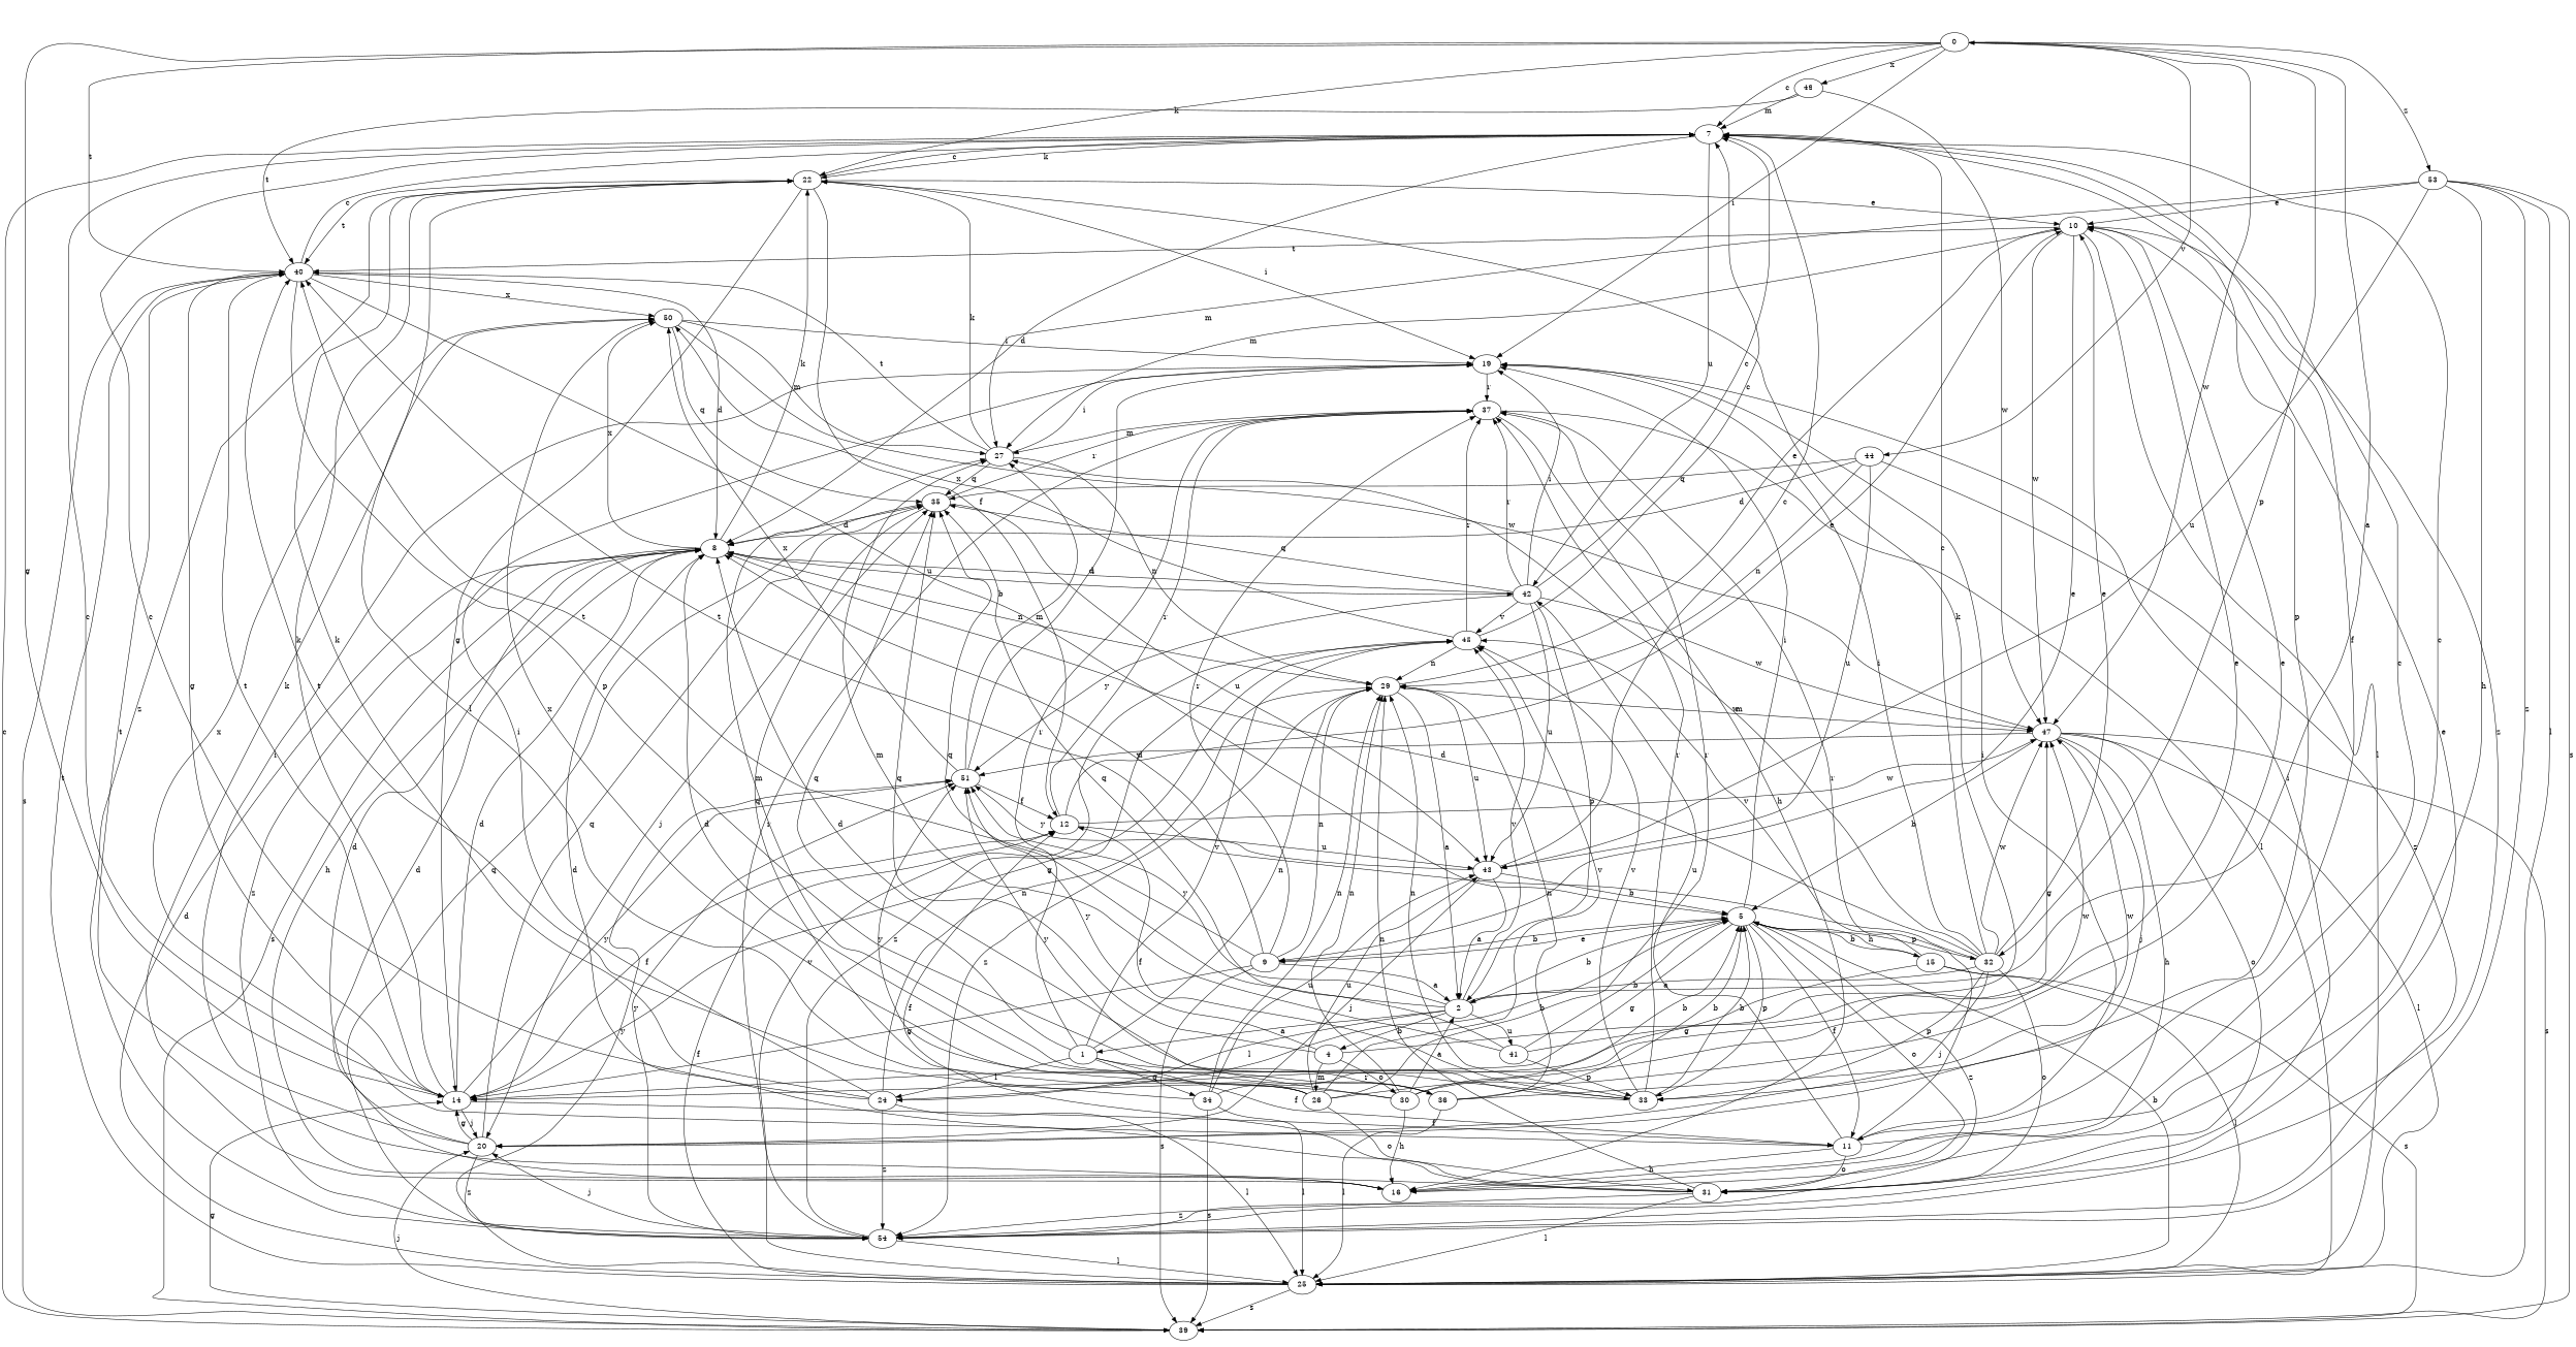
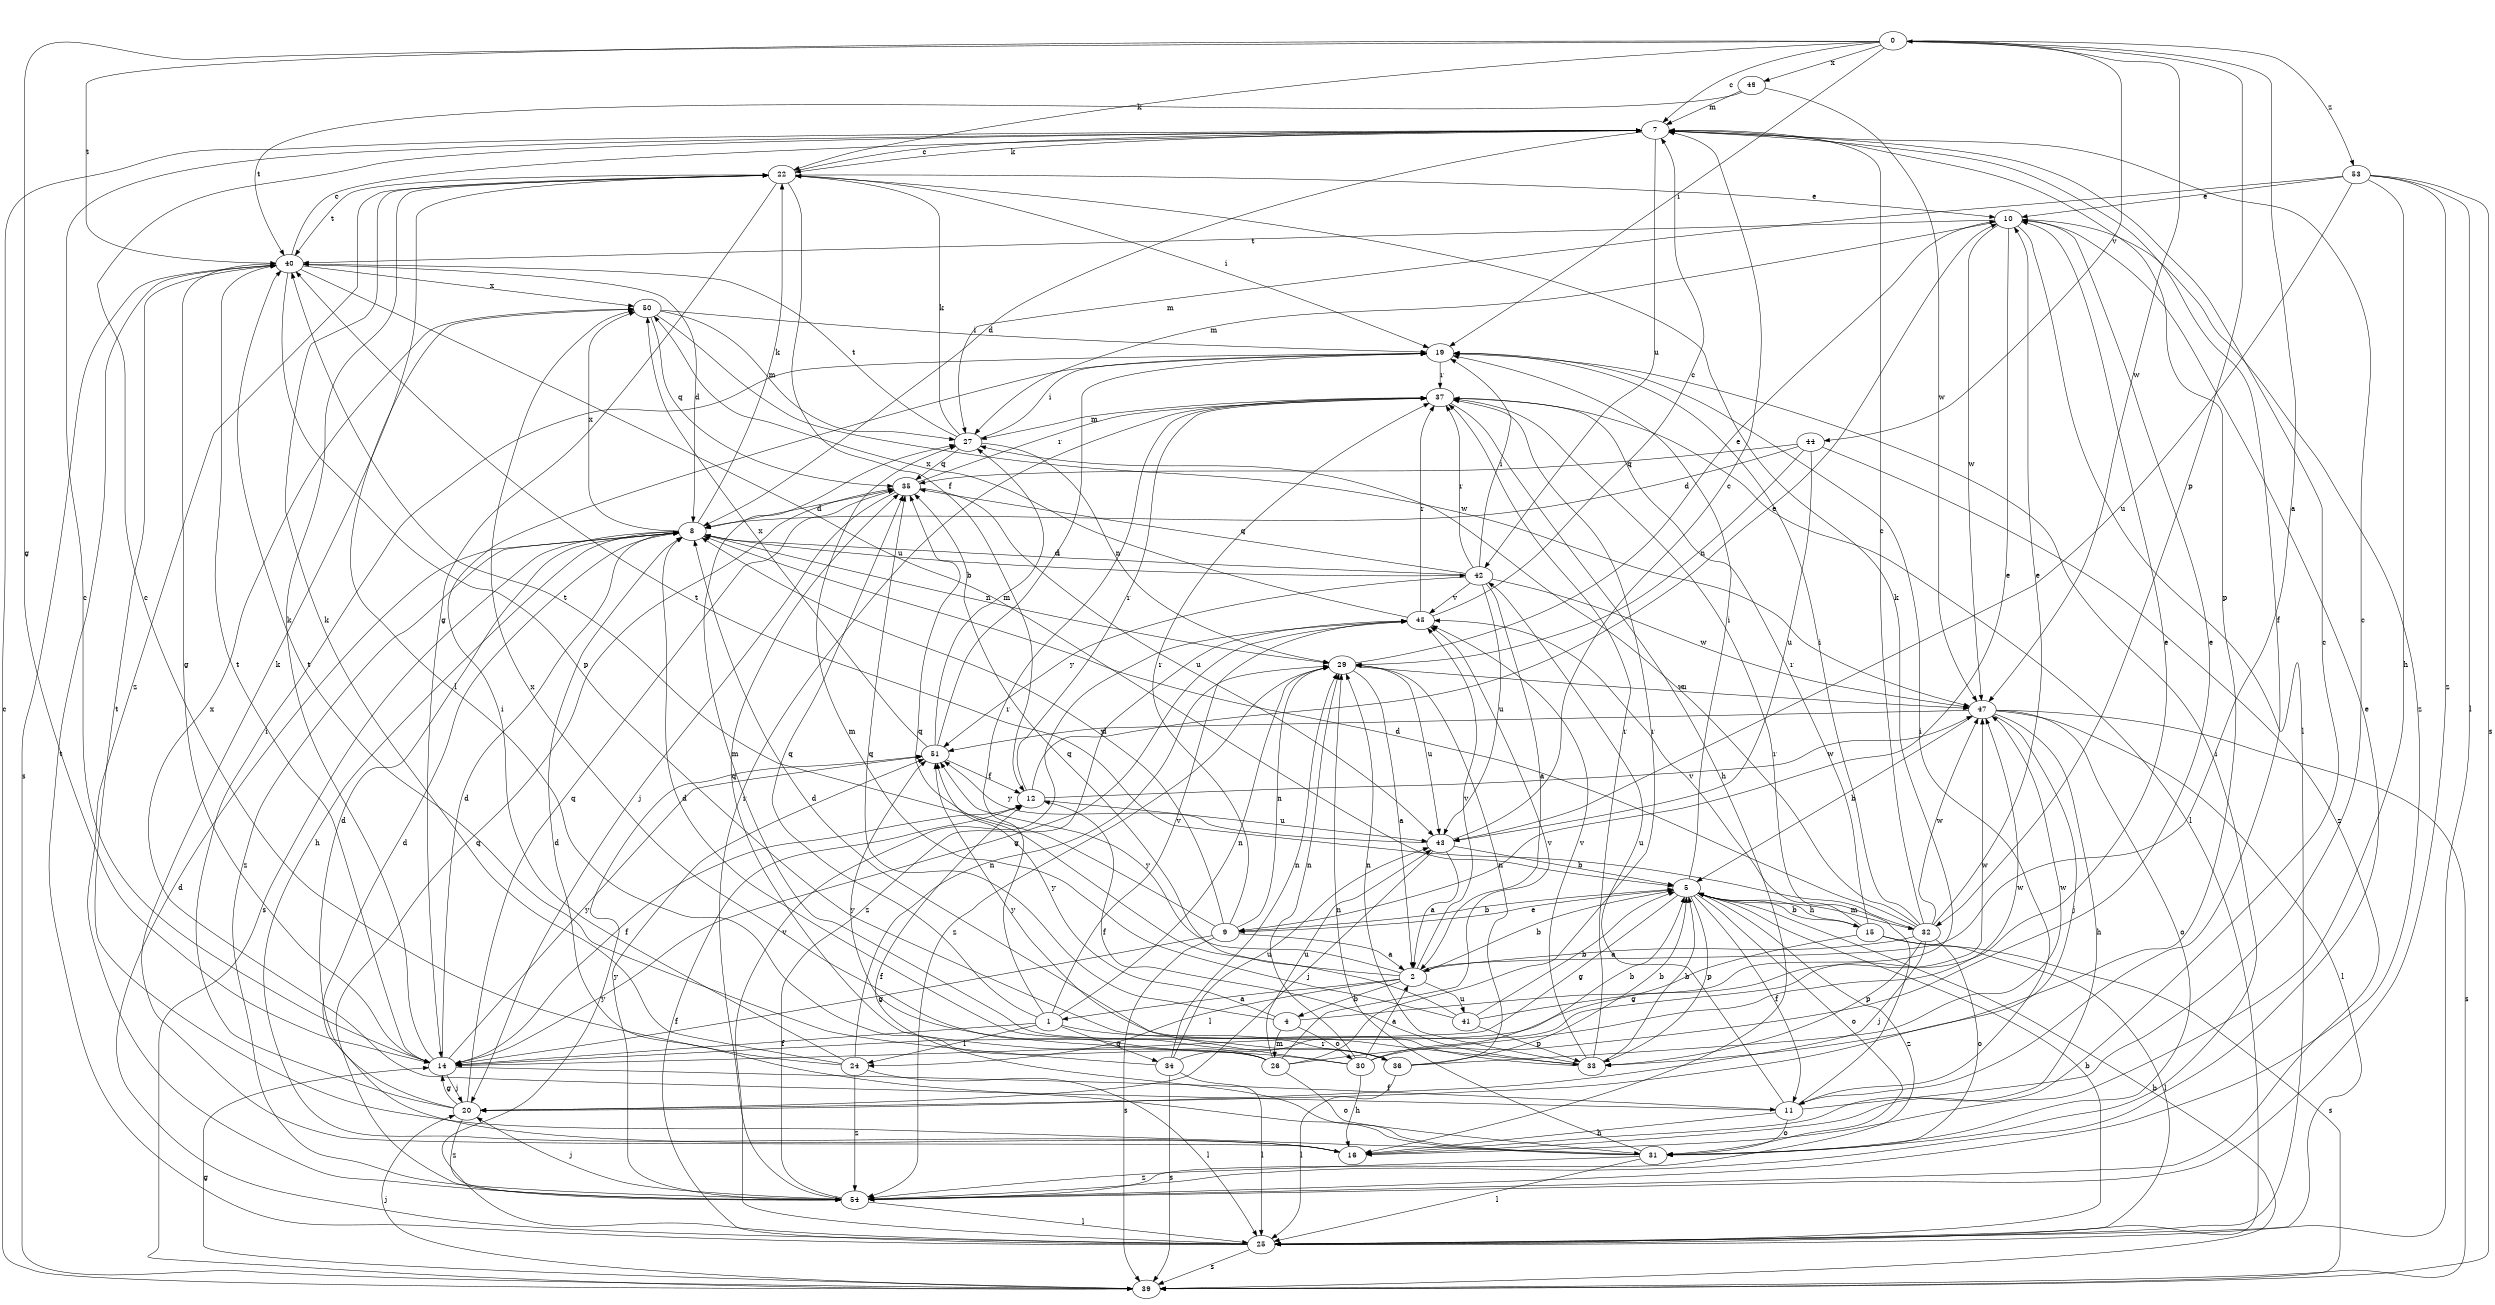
  strict digraph {
    0
    7
    14
    19
    22
    32
    40
    44
    47
    49
    53
    11
    33
    8
    42
    51
    12
    20
    37
    54
    10
    2
    31
    27
    5
    39
    50
    29
    35
    43
    16
    25
    1
    24
    34
    36
    45
    4
    41
    26
    30
    9
    15
    0 -> 7 [label=c]
    0 -> 14 [label=g]
    0 -> 19 [label=i]
    0 -> 22 [label=k]
    0 -> 32 [label=p]
    0 -> 40 [label=t]
    0 -> 44 [label=v]
    0 -> 47 [label=w]
    0 -> 49 [label=x]
    0 -> 53 [label=z]
    7 -> 22 [label=k]
    7 -> 11 [label=f]
    7 -> 33 [label=p]
    7 -> 8 [label=d]
    7 -> 42 [label=u]
    14 -> 7 [label=c]
    14 -> 22 [label=k]
    14 -> 40 [label=t]
    14 -> 11 [label=f]
    14 -> 8 [label=d]
    14 -> 51 [label=y]
    14 -> 12 [label=f]
    14 -> 20 [label=j]
    19 -> 37 [label=r]
    22 -> 7 [label=c]
    22 -> 14 [label=g]
    22 -> 19 [label=i]
    22 -> 40 [label=t]
    22 -> 12 [label=f]
    22 -> 54 [label=z]
    22 -> 10 [label=e]
    32 -> 7 [label=c]
    32 -> 19 [label=i]
    32 -> 40 [label=t]
    32 -> 47 [label=w]
    32 -> 33 [label=p]
    32 -> 8 [label=d]
    32 -> 20 [label=j]
    32 -> 10 [label=e]
    32 -> 2 [label=a]
    32 -> 31 [label=o]
-   32 -> 27 [label=m]
+   32 -> 27 [label=u]
    40 -> 7 [label=c]
    40 -> 14 [label=g]
    40 -> 33 [label=p]
    40 -> 8 [label=d]
    40 -> 5 [label=b]
    40 -> 39 [label=s]
    40 -> 50 [label=x]
    44 -> 8 [label=d]
    44 -> 54 [label=z]
    44 -> 29 [label=n]
    44 -> 35 [label=q]
    44 -> 43 [label=u]
    47 -> 51 [label=y]
    47 -> 20 [label=j]
    47 -> 31 [label=o]
    47 -> 5 [label=b]
    47 -> 39 [label=s]
    47 -> 16 [label=h]
    47 -> 25 [label=l]
    49 -> 7 [label=m]
    49 -> 40 [label=t]
    49 -> 47 [label=w]
    53 -> 54 [label=z]
    53 -> 10 [label=e]
    53 -> 27 [label=m]
    53 -> 39 [label=s]
    53 -> 43 [label=u]
    53 -> 16 [label=h]
    53 -> 25 [label=l]
    11 -> 7 [label=c]
    11 -> 19 [label=i]
    11 -> 42 [label=u]
    11 -> 37 [label=r]
    11 -> 31 [label=o]
    11 -> 50 [label=x]
    11 -> 16 [label=h]
    33 -> 8 [label=d]
    33 -> 12 [label=f]
    33 -> 37 [label=r]
    33 -> 5 [label=b]
    33 -> 29 [label=n]
    33 -> 45 [label=v]
    8 -> 22 [label=k]
    8 -> 42 [label=u]
    8 -> 54 [label=z]
    8 -> 39 [label=s]
    8 -> 50 [label=x]
    8 -> 29 [label=n]
    8 -> 16 [label=h]
-   42 -> 7 [label=c]
    42 -> 19 [label=i]
    42 -> 47 [label=w]
    42 -> 8 [label=d]
    42 -> 51 [label=y]
    42 -> 37 [label=r]
-   42 -> 2 [label=p]
+   42 -> 2 [label=a]
    42 -> 35 [label=q]
    42 -> 43 [label=u]
    42 -> 45 [label=v]
    51 -> 19 [label=i]
    51 -> 12 [label=f]
    51 -> 27 [label=m]
    51 -> 50 [label=x]
    12 -> 47 [label=w]
    12 -> 37 [label=r]
    12 -> 10 [label=e]
    12 -> 43 [label=u]
    20 -> 14 [label=g]
    20 -> 19 [label=i]
    20 -> 8 [label=d]
    20 -> 54 [label=z]
    20 -> 35 [label=q]
    37 -> 27 [label=m]
    37 -> 16 [label=h]
    37 -> 25 [label=l]
    54 -> 51 [label=y]
    54 -> 20 [label=j]
    54 -> 37 [label=r]
    54 -> 10 [label=e]
    54 -> 35 [label=q]
    54 -> 25 [label=l]
    54 -> 45 [label=z]
    10 -> 40 [label=t]
    10 -> 47 [label=w]
    10 -> 54 [label=z]
    10 -> 27 [label=m]
    10 -> 25 [label=l]
    10 -> 9 [label=e]
    2 -> 0 [label=a]
    2 -> 51 [label=y]
    2 -> 5 [label=b]
    2 -> 35 [label=q]
    2 -> 1 [label=a]
    2 -> 24 [label=l]
    2 -> 45 [label=v]
    2 -> 4 [label=b]
    2 -> 41 [label=u]
    31 -> 19 [label=i]
    31 -> 40 [label=t]
    31 -> 8 [label=d]
    31 -> 12 [label=f]
    31 -> 54 [label=z]
    31 -> 29 [label=n]
    31 -> 25 [label=l]
    27 -> 19 [label=i]
    27 -> 22 [label=k]
    27 -> 40 [label=t]
    27 -> 29 [label=n]
    27 -> 35 [label=q]
    5 -> 14 [label=g]
    5 -> 19 [label=i]
-   5 -> 32 [label=p]
+   5 -> 32 [label=m]
    5 -> 11 [label=f]
    5 -> 33 [label=p]
    5 -> 54 [label=z]
    5 -> 31 [label=o]
    5 -> 9 [label=e]
    5 -> 15 [label=h]
    39 -> 7 [label=c]
    39 -> 14 [label=g]
    39 -> 20 [label=j]
    50 -> 19 [label=i]
    50 -> 47 [label=w]
    50 -> 27 [label=m]
    50 -> 35 [label=q]
    29 -> 47 [label=w]
    29 -> 54 [label=z]
    29 -> 10 [label=e]
    29 -> 2 [label=a]
    29 -> 43 [label=u]
    35 -> 8 [label=d]
    35 -> 20 [label=j]
    35 -> 37 [label=r]
    35 -> 43 [label=u]
    43 -> 7 [label=c]
    43 -> 51 [label=y]
    43 -> 20 [label=j]
    43 -> 2 [label=a]
    43 -> 5 [label=b]
    16 -> 7 [label=c]
    16 -> 22 [label=k]
    16 -> 8 [label=d]
    25 -> 40 [label=t]
    25 -> 8 [label=d]
    25 -> 51 [label=y]
    25 -> 12 [label=f]
    25 -> 5 [label=b]
    25 -> 39 [label=s]
    25 -> 45 [label=v]
-   1 -> 11 [label=f]
+   1 -> 14 [label=f]
    1 -> 37 [label=r]
    1 -> 29 [label=n]
    1 -> 35 [label=q]
    1 -> 24 [label=l]
    1 -> 34 [label=q]
    1 -> 36 [label=r]
    1 -> 45 [label=v]
    24 -> 7 [label=c]
    24 -> 19 [label=i]
    24 -> 22 [label=k]
    24 -> 54 [label=z]
-   24 -> 5 [label=b]
+   39 -> 5 [label=b]
    24 -> 29 [label=n]
    24 -> 25 [label=l]
    34 -> 40 [label=t]
    34 -> 10 [label=e]
    34 -> 39 [label=s]
    34 -> 29 [label=n]
    34 -> 43 [label=u]
    34 -> 25 [label=l]
    36 -> 47 [label=w]
    36 -> 8 [label=d]
    36 -> 27 [label=m]
    36 -> 5 [label=b]
    36 -> 29 [label=n]
    36 -> 25 [label=l]
    45 -> 7 [label=c]
    45 -> 14 [label=g]
    45 -> 37 [label=r]
    45 -> 50 [label=x]
-   45 -> 29 [label=n]
    4 -> 22 [label=k]
    4 -> 51 [label=y]
    4 -> 35 [label=q]
    4 -> 26 [label=m]
    4 -> 30 [label=o]
-   41 -> 47 [label=g]
+   41 -> 47 [label=w]
    41 -> 33 [label=p]
    41 -> 27 [label=m]
    41 -> 5 [label=b]
    41 -> 35 [label=q]
    26 -> 47 [label=w]
    26 -> 51 [label=y]
    26 -> 37 [label=r]
    26 -> 31 [label=o]
    26 -> 50 [label=l]
    26 -> 35 [label=q]
    26 -> 43 [label=u]
    26 -> 45 [label=v]
    30 -> 51 [label=y]
    30 -> 10 [label=e]
    30 -> 2 [label=a]
    30 -> 5 [label=b]
    30 -> 50 [label=x]
    30 -> 29 [label=n]
    30 -> 16 [label=h]
    9 -> 14 [label=g]
    9 -> 40 [label=t]
    9 -> 8 [label=d]
    9 -> 37 [label=r]
    9 -> 2 [label=a]
    9 -> 5 [label=b]
    9 -> 39 [label=s]
    9 -> 29 [label=n]
    15 -> 14 [label=g]
+   15 -> 37 [label=r]
    15 -> 5 [label=b]
    15 -> 39 [label=s]
    15 -> 25 [label=l]
    15 -> 45 [label=v]
  }
